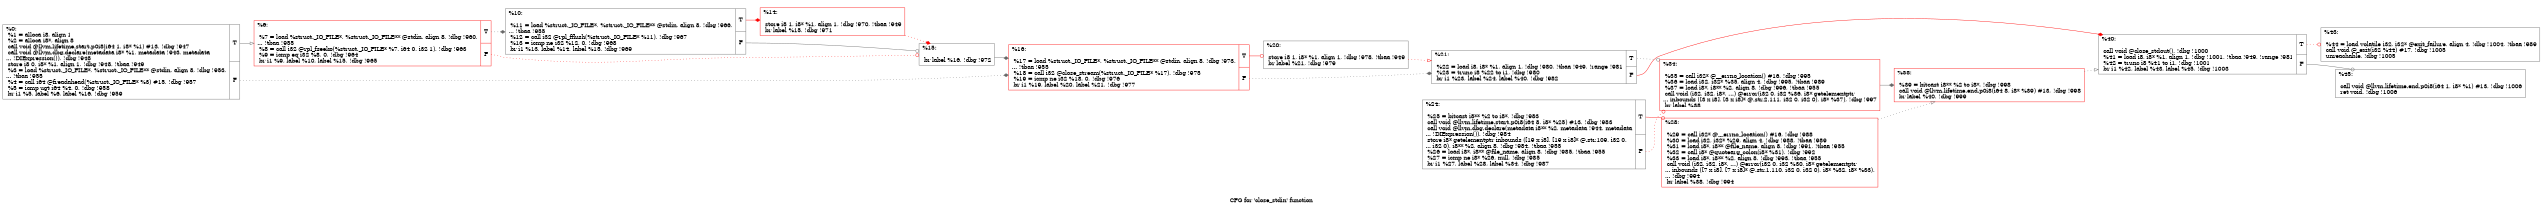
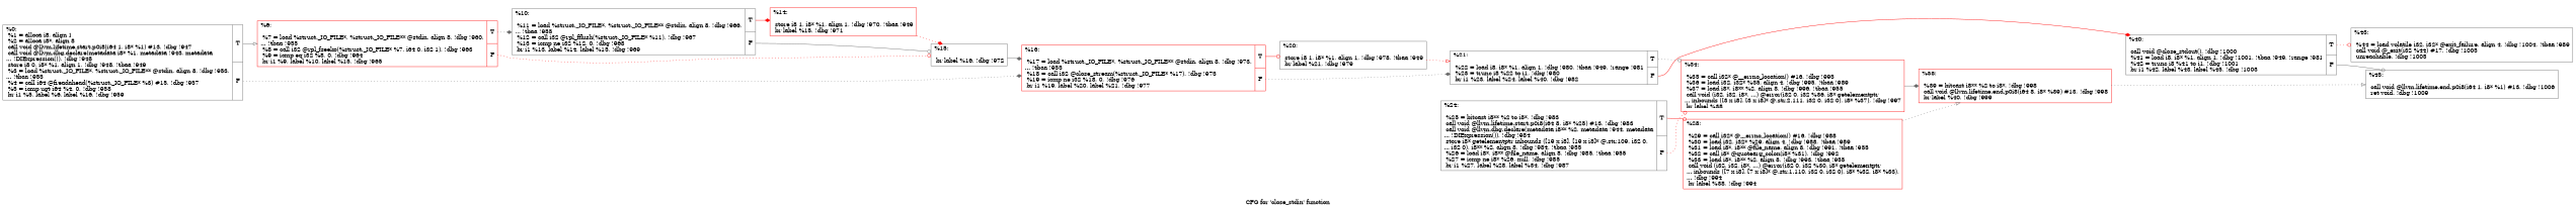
  digraph {
    label="CFG for 'close_stdin' function"
    rankdir=LR
    node [color=gray40 shape=record]
    edge [arrowhead=diamond color=gray40 style=dotted tailport=s0]
    n1 [label="{%0:\l  %1 = alloca i8, align 1\l  %2 = alloca i8*, align 8\l  call void @llvm.lifetime.start.p0i8(i64 1, i8* %1) #13, !dbg !947\l  call void @llvm.dbg.declare(metadata i8* %1, metadata !943, metadata\l... !DIExpression()), !dbg !948\l  store i8 0, i8* %1, align 1, !dbg !948, !tbaa !949\l  %3 = load %struct._IO_FILE*, %struct._IO_FILE** @stdin, align 8, !dbg !953,\l... !tbaa !955\l  %4 = call i64 @freadahead(%struct._IO_FILE* %3) #15, !dbg !957\l  %5 = icmp ugt i64 %4, 0, !dbg !958\l  br i1 %5, label %6, label %16, !dbg !959\l|{<s0>T|<s1>F}}"]
    n2 [color=red label="{%6:\l\l  %7 = load %struct._IO_FILE*, %struct._IO_FILE** @stdin, align 8, !dbg !960,\l... !tbaa !955\l  %8 = call i32 @rpl_fseeko(%struct._IO_FILE* %7, i64 0, i32 1), !dbg !963\l  %9 = icmp eq i32 %8, 0, !dbg !964\l  br i1 %9, label %10, label %15, !dbg !965\l|{<s0>T|<s1>F}}"]
    n3 [color=red label="{%16:\l\l  %17 = load %struct._IO_FILE*, %struct._IO_FILE** @stdin, align 8, !dbg !973,\l... !tbaa !955\l  %18 = call i32 @close_stream(%struct._IO_FILE* %17), !dbg !975\l  %19 = icmp ne i32 %18, 0, !dbg !976\l  br i1 %19, label %20, label %21, !dbg !977\l|{<s0>T|<s1>F}}"]
    n4 [label="{%10:\l\l  %11 = load %struct._IO_FILE*, %struct._IO_FILE** @stdin, align 8, !dbg !966,\l... !tbaa !955\l  %12 = call i32 @rpl_fflush(%struct._IO_FILE* %11), !dbg !967\l  %13 = icmp ne i32 %12, 0, !dbg !968\l  br i1 %13, label %14, label %15, !dbg !969\l|{<s0>T|<s1>F}}"]
    n5 [label="{%15:\l\l  br label %16, !dbg !972\l}"]
    n6 [label="{%20:\l\l  store i8 1, i8* %1, align 1, !dbg !978, !tbaa !949\l  br label %21, !dbg !979\l}"]
    n7 [label="{%21:\l\l  %22 = load i8, i8* %1, align 1, !dbg !980, !tbaa !949, !range !981\l  %23 = trunc i8 %22 to i1, !dbg !980\l  br i1 %23, label %24, label %40, !dbg !982\l|{<s0>T|<s1>F}}"]
    n8 [color=red label="{%14:\l\l  store i8 1, i8* %1, align 1, !dbg !970, !tbaa !949\l  br label %15, !dbg !971\l}"]
    n9 [label="{%40:\l\l  call void @close_stdout(), !dbg !1000\l  %41 = load i8, i8* %1, align 1, !dbg !1001, !tbaa !949, !range !981\l  %42 = trunc i8 %41 to i1, !dbg !1001\l  br i1 %42, label %43, label %45, !dbg !1003\l|{<s0>T|<s1>F}}"]
    n10 [color=red label="{%34:\l\l  %35 = call i32* @__errno_location() #16, !dbg !995\l  %36 = load i32, i32* %35, align 4, !dbg !995, !tbaa !989\l  %37 = load i8*, i8** %2, align 8, !dbg !996, !tbaa !955\l  call void (i32, i32, i8*, ...) @error(i32 0, i32 %36, i8* getelementptr\l... inbounds ([3 x i8], [3 x i8]* @.str.2.111, i32 0, i32 0), i8* %37), !dbg !997\l  br label %38\l}"]
    n11 [label="{%24:\l\l  %25 = bitcast i8** %2 to i8*, !dbg !983\l  call void @llvm.lifetime.start.p0i8(i64 8, i8* %25) #13, !dbg !983\l  call void @llvm.dbg.declare(metadata i8** %2, metadata !944, metadata\l... !DIExpression()), !dbg !984\l  store i8* getelementptr inbounds ([19 x i8], [19 x i8]* @.str.109, i32 0,\l... i32 0), i8** %2, align 8, !dbg !984, !tbaa !955\l  %26 = load i8*, i8** @file_name, align 8, !dbg !985, !tbaa !955\l  %27 = icmp ne i8* %26, null, !dbg !985\l  br i1 %27, label %28, label %34, !dbg !987\l|{<s0>T|<s1>F}}"]
    n12 [color=red label="{%28:\l\l  %29 = call i32* @__errno_location() #16, !dbg !988\l  %30 = load i32, i32* %29, align 4, !dbg !988, !tbaa !989\l  %31 = load i8*, i8** @file_name, align 8, !dbg !991, !tbaa !955\l  %32 = call i8* @quotearg_colon(i8* %31), !dbg !992\l  %33 = load i8*, i8** %2, align 8, !dbg !993, !tbaa !955\l  call void (i32, i32, i8*, ...) @error(i32 0, i32 %30, i8* getelementptr\l... inbounds ([7 x i8], [7 x i8]* @.str.1.110, i32 0, i32 0), i8* %32, i8* %33),\l... !dbg !994\l  br label %38, !dbg !994\l}"]
    n13 [label="{%43:\l\l  %44 = load volatile i32, i32* @exit_failure, align 4, !dbg !1004, !tbaa !989\l  call void @_exit(i32 %44) #17, !dbg !1005\l  unreachable, !dbg !1005\l}"]
-   n14 [label="{%45:\l\l  call void @llvm.lifetime.end.p0i8(i64 1, i8* %1) #13, !dbg !1006\l  ret void, !dbg !1006\l}"]
+   n14 [label="{%45:\l\l  call void @llvm.lifetime.end.p0i8(i64 1, i8* %1) #13, !dbg !1006\l  ret void, !dbg !1009\l}"]
    n15 [color=red label="{%38:\l\l  %39 = bitcast i8** %2 to i8*, !dbg !998\l  call void @llvm.lifetime.end.p0i8(i64 8, i8* %39) #13, !dbg !998\l  br label %40, !dbg !999\l}"]
    n1 -> n2 [arrowhead=onormal style=solid]
    n1 -> n3 [tailport=s1]
    n2 -> n4
    n2 -> n5 [arrowhead=odot color=red tailport=s1]
    n3 -> n6 [arrowhead=odot color=red style=solid]
    n3 -> n7 [tailport=s1]
    n4 -> n5 [arrowhead=odot style=solid tailport=s1]
    n4 -> n8 [color=red style=solid]
    n5 -> n3 [style=solid]
    n6 -> n7 [arrowhead=onormal color=red]
    n7 -> n9 [color=red style=solid tailport=s1]
    n7 -> n10 [arrowhead=odot]
    n8 -> n5 [color=red]
    n9 -> n13 [arrowhead=odot color=red]
    n9 -> n14 [arrowhead=odot style=solid tailport=s1]
    n10 -> n15 [style=solid]
    n11 -> n10 [arrowhead=odot color=red tailport=s1]
    n11 -> n12 [arrowhead=odot color=red style=solid]
    n12 -> n15 [arrowhead=onormal]
-   n15 -> n9 [arrowhead=onormal]
+   n15 -> n14 [arrowhead=onormal]
  }
